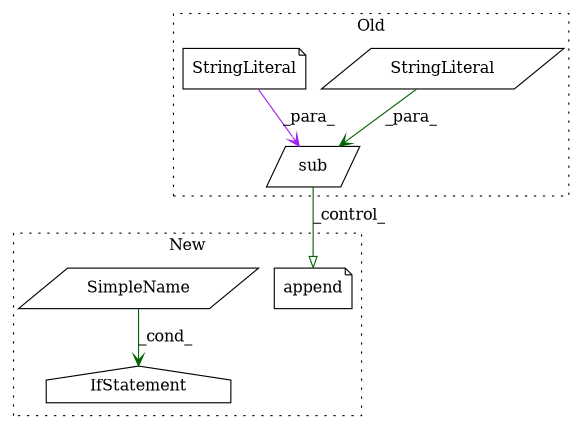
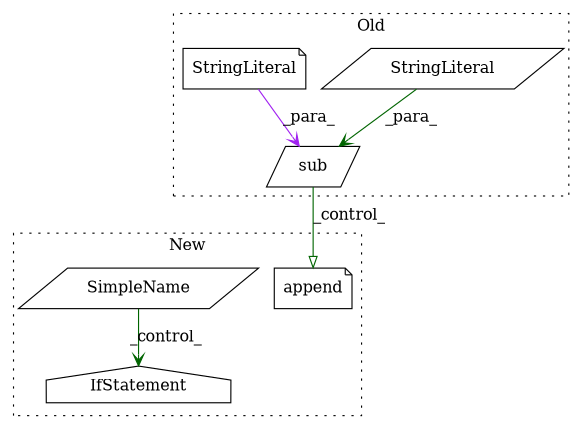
  digraph {
    node [a=32 shape=parallelogram]
    edge [arrowhead=vee color=darkgreen style=solid]
    n1 [l="4,1" label=sub s="4486,4525"]
    n2 [a=45 l=6 label=StringLiteral s=4490]
    n3 [a=45 l=3 label=StringLiteral s=4497 shape=note]
    n4 [l="7,1" label=append s="5072,5177" shape=note]
    n5 [a=25 l="4,2" label=IfStatement s="4400,4518" shape=house]
    n6 [a=42 label=SimpleName]
    subgraph cluster_1 {
      label=Old
      style=dotted
      n1
      n2
      n3
    }
    subgraph cluster_2 {
      label=New
      style=dotted
      n4
      n5
      n6
    }
    n1 -> n4 [arrowhead=onormal label=_control_]
    n2 -> n1 [label=_para_]
    n3 -> n1 [color=purple label=_para_]
-   n6 -> n5 [label=_cond_]
+   n6 -> n5 [label=_control_]
  }
